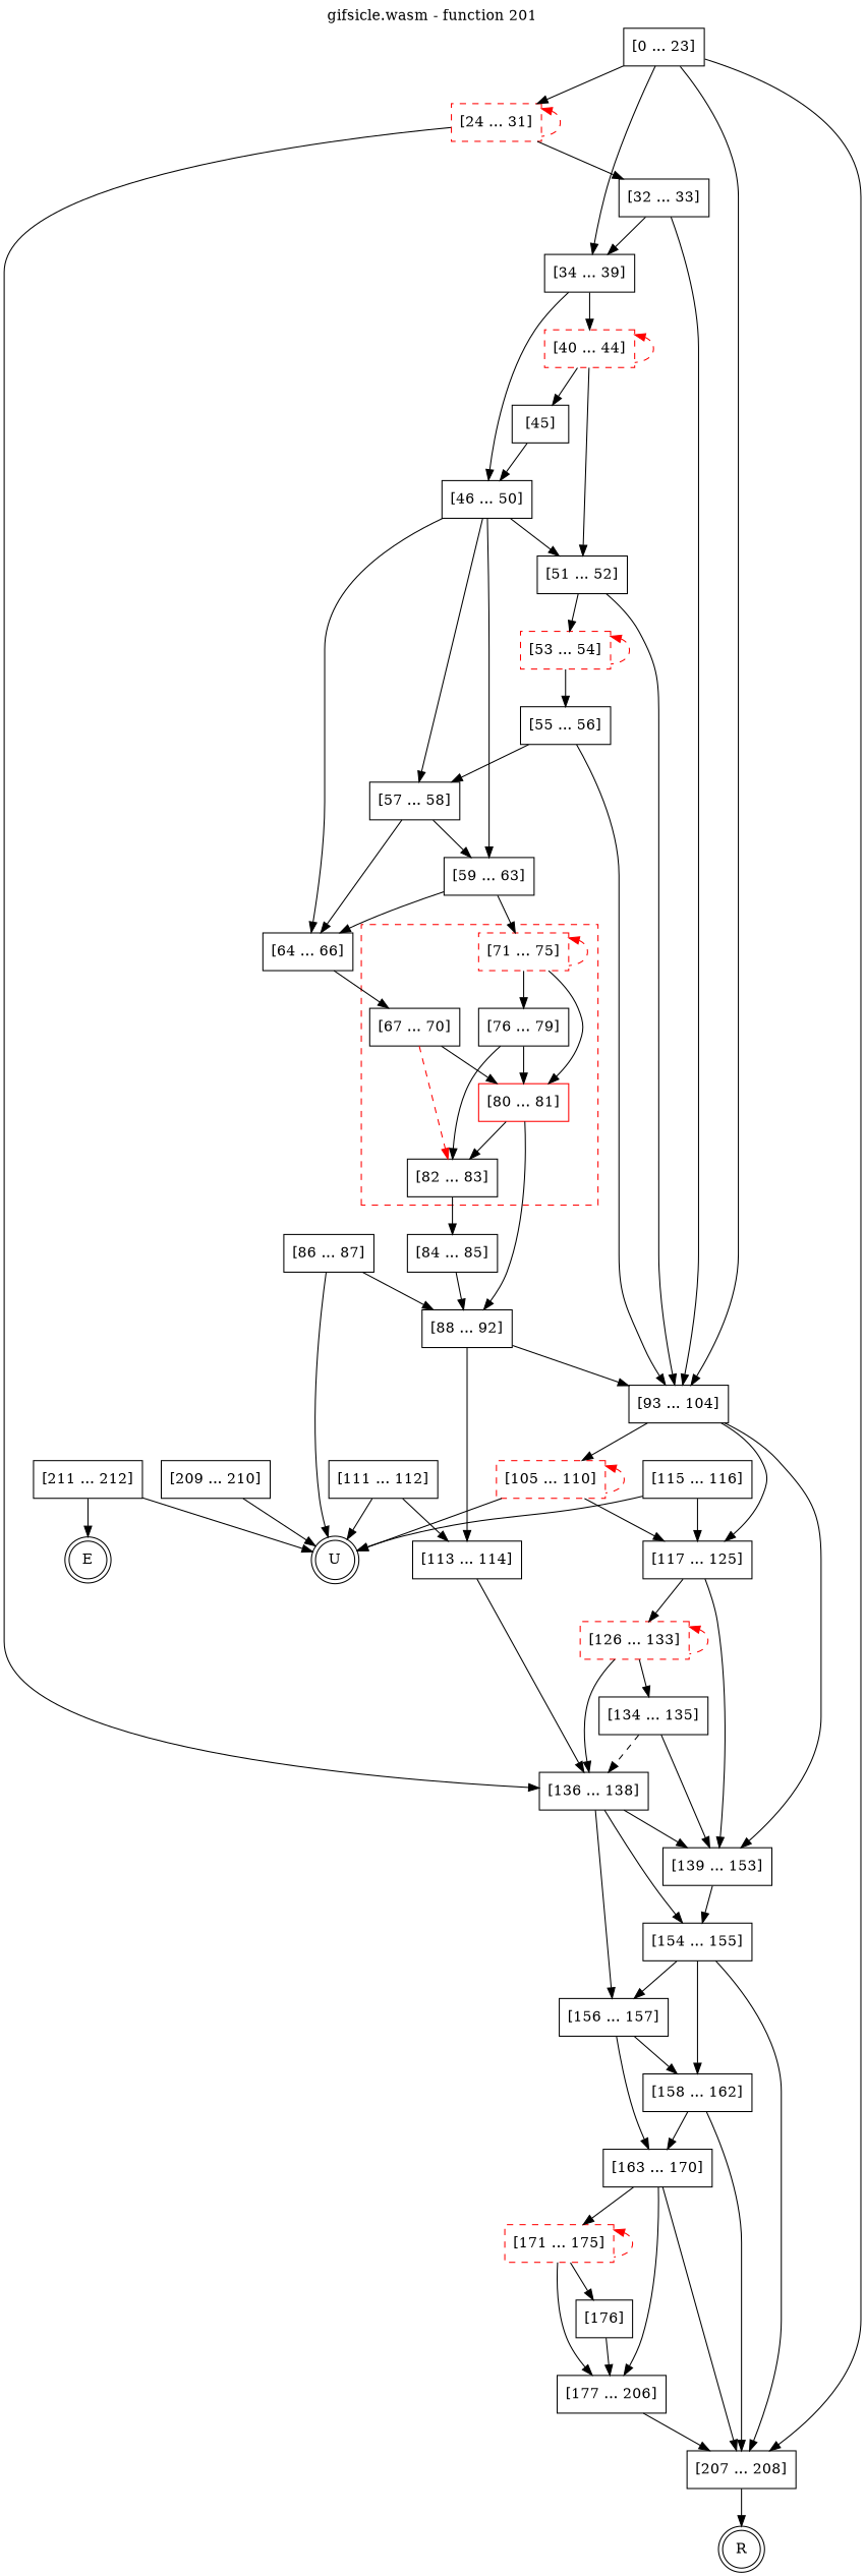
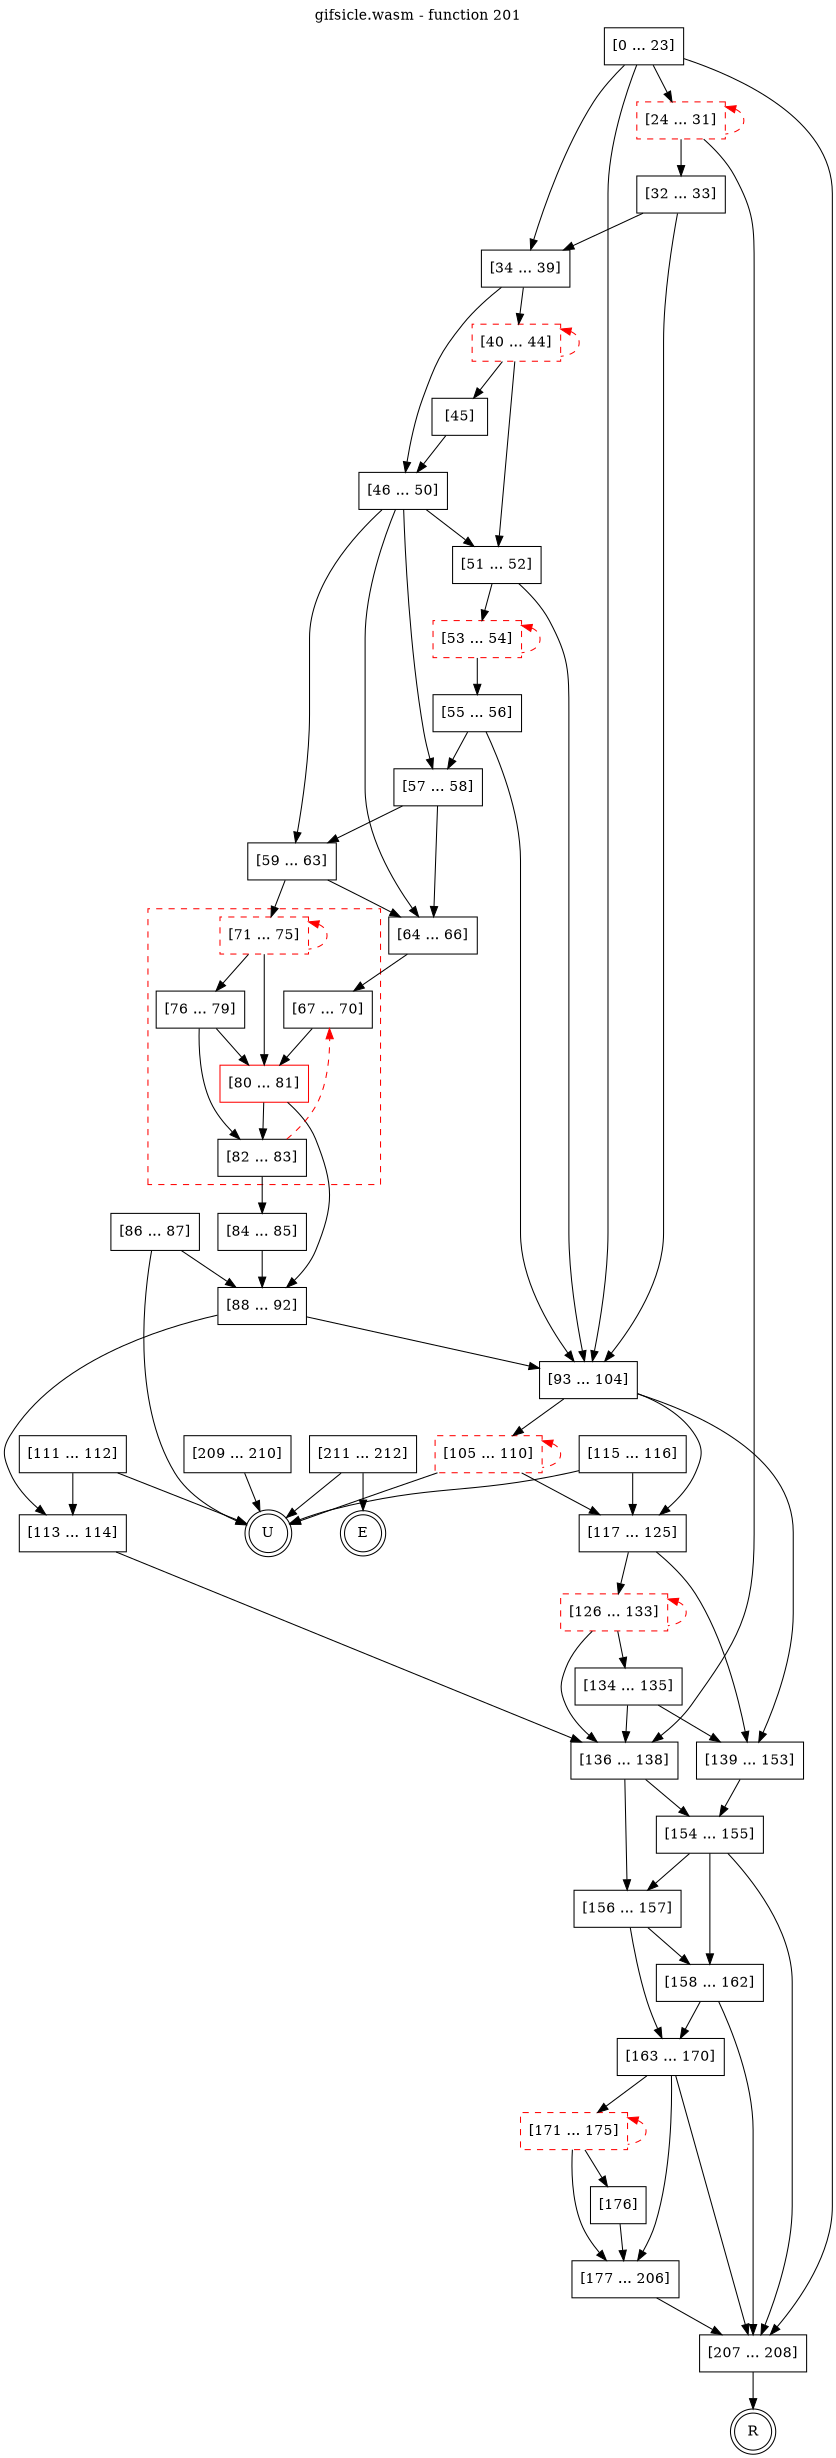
  digraph {
    label="gifsicle.wasm - function 201"
    labelfontcolor=black
    labelfontname=Helvetica
    labelfontsize=16
    labelloc=t
    node [color=black shape=box style=solid]
    n1 [label="[67 ... 70]"]
    n2 [color=red label="[71 ... 75]" style=dashed]
    n3 [label="[76 ... 79]"]
    n4 [color=red label="[80 ... 81]"]
    n5 [label="[82 ... 83]"]
    n6 [label="[88 ... 92]"]
    n7 [label="[84 ... 85]"]
    E [shape=doublecircle color="" style=""]
    n9 [label=U shape=doublecircle color="" style=""]
    n10 [label=R shape=doublecircle color="" style=""]
    n11 [label="[0 ... 23]"]
    n12 [color=red label="[24 ... 31]" style=dashed]
    n13 [label="[34 ... 39]"]
    n14 [label="[93 ... 104]"]
    n15 [label="[207 ... 208]"]
    n16 [label="[32 ... 33]"]
    n17 [label="[136 ... 138]"]
    n18 [color=red label="[40 ... 44]" style=dashed]
    n19 [label="[46 ... 50]"]
    n20 [color=red label="[105 ... 110]" style=dashed]
    n21 [label="[117 ... 125]"]
    n22 [label="[139 ... 153]"]
    n23 [label="[154 ... 155]"]
    n24 [label="[156 ... 157]"]
    n25 [label="[45]"]
    n26 [label="[51 ... 52]"]
    n27 [label="[57 ... 58]"]
    n28 [label="[59 ... 63]"]
    n29 [label="[64 ... 66]"]
    n30 [color=red label="[53 ... 54]" style=dashed]
    n31 [label="[55 ... 56]"]
    n32 [label="[113 ... 114]"]
    n33 [label="[86 ... 87]"]
    n34 [color=red label="[126 ... 133]" style=dashed]
    n35 [label="[111 ... 112]"]
    n36 [label="[115 ... 116]"]
    n37 [label="[134 ... 135]"]
    n38 [label="[158 ... 162]"]
    n39 [label="[163 ... 170]"]
    n40 [color=red label="[171 ... 175]" style=dashed]
    n41 [label="[177 ... 206]"]
    n42 [label="[176]"]
    n43 [label="[209 ... 210]"]
    n44 [label="[211 ... 212]"]
    subgraph cluster_1 {
      color=red
      label=""
      style=dashed
      n1
      n2
      n3
      n4
      n5
    }
    n1 -> n4
    n2 -> n2 [color=red dir=back style=dashed]
    n2 -> n3
    n2 -> n4
    n3 -> n4
    n3 -> n5
    n4 -> n5
    n4 -> n6
-   n1 -> n5 [color=red style=dashed]
+   n5 -> n1 [color=red style=dashed]
    n5 -> n7
    n6 -> n14
    n6 -> n32
    n7 -> n6
    n11 -> n12
    n11 -> n13
    n11 -> n14
    n11 -> n15
    n12 -> n12 [color=red dir=back style=dashed]
    n12 -> n16
    n12 -> n17
    n13 -> n18
    n13 -> n19
    n14 -> n20
    n14 -> n21
    n14 -> n22
    n15 -> n10
    n16 -> n13
    n16 -> n14
-   n17 -> n22
    n17 -> n23
    n17 -> n24
    n18 -> n18 [color=red dir=back style=dashed]
    n18 -> n25
    n18 -> n26
    n19 -> n26
    n19 -> n27
    n19 -> n28
    n19 -> n29
    n20 -> n9
    n20 -> n20 [color=red dir=back style=dashed]
    n20 -> n21
    n21 -> n22
    n21 -> n34
    n22 -> n23
    n23 -> n15
    n23 -> n24
    n23 -> n38
    n24 -> n38
    n24 -> n39
    n25 -> n19
    n26 -> n14
    n26 -> n30
    n27 -> n28
    n27 -> n29
    n28 -> n2
    n28 -> n29
    n29 -> n1
    n30 -> n30 [color=red dir=back style=dashed]
    n30 -> n31
    n31 -> n14
    n31 -> n27
    n32 -> n17
    n33 -> n6
    n33 -> n9
    n34 -> n17
    n34 -> n34 [color=red dir=back style=dashed]
    n34 -> n37
    n35 -> n9
    n35 -> n32
    n36 -> n9
    n36 -> n21
-   n37 -> n17 [style=dashed]
+   n37 -> n17
    n37 -> n22
    n38 -> n15
    n38 -> n39
    n39 -> n15
    n39 -> n40
    n39 -> n41
    n40 -> n40 [color=red dir=back style=dashed]
    n40 -> n41
    n40 -> n42
    n41 -> n15
    n42 -> n41
    n43 -> n9
    n44 -> E
    n44 -> n9
  }
